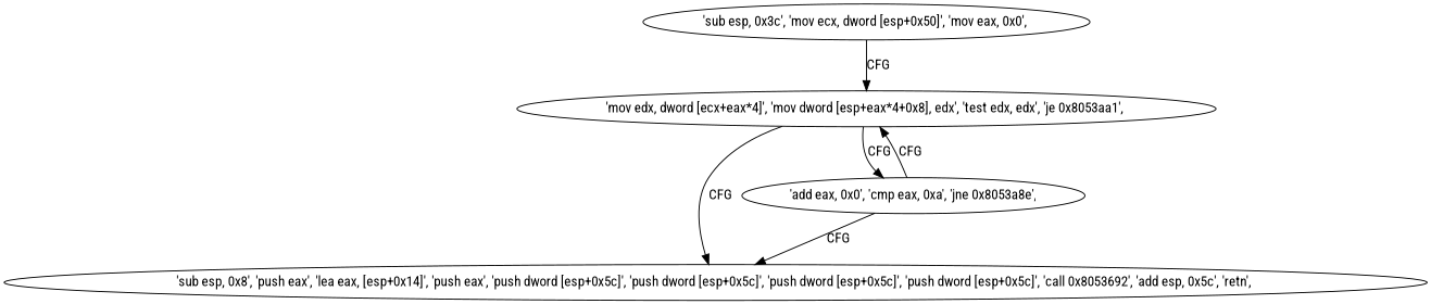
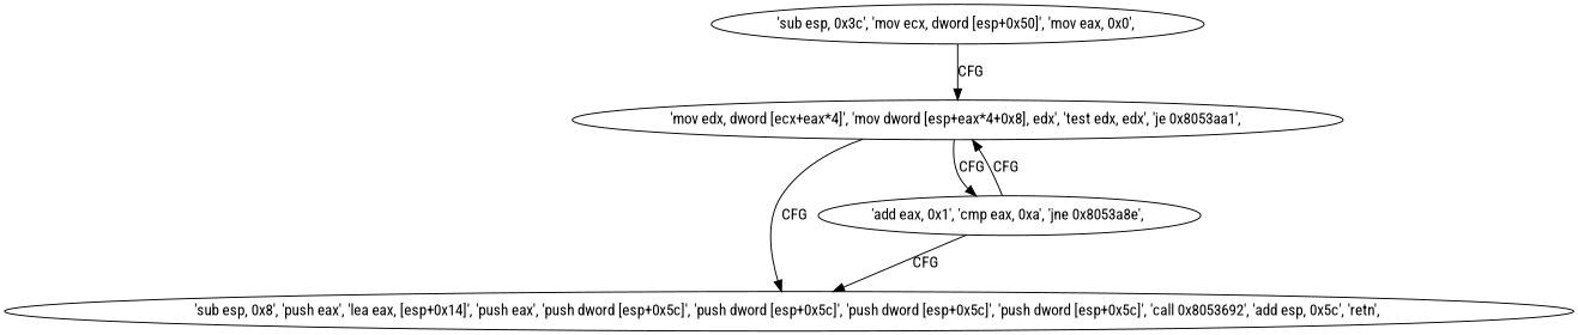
  digraph {
    fontname="Roboto Condensed"
    node [fontname="Roboto Condensed"]
    edge [fontname="Roboto Condensed"]
    n1 [label="'sub esp, 0x3c', 'mov ecx, dword [esp+0x50]', 'mov eax, 0x0', "]
    n2 [label="'mov edx, dword [ecx+eax*4]', 'mov dword [esp+eax*4+0x8], edx', 'test edx, edx', 'je 0x8053aa1', "]
    n3 [label="'sub esp, 0x8', 'push eax', 'lea eax, [esp+0x14]', 'push eax', 'push dword [esp+0x5c]', 'push dword [esp+0x5c]', 'push dword [esp+0x5c]', 'push dword [esp+0x5c]', 'call 0x8053692', 'add esp, 0x5c', 'retn', "]
-   n4 [label="'add eax, 0x0', 'cmp eax, 0xa', 'jne 0x8053a8e',"]
+   n4 [label="'add eax, 0x1', 'cmp eax, 0xa', 'jne 0x8053a8e', "]
    n1 -> n2 [label=CFG]
    n2 -> n3 [label=CFG]
    n2 -> n4 [label=CFG]
    n4 -> n2 [label=CFG]
    n4 -> n3 [label=CFG]
  }
